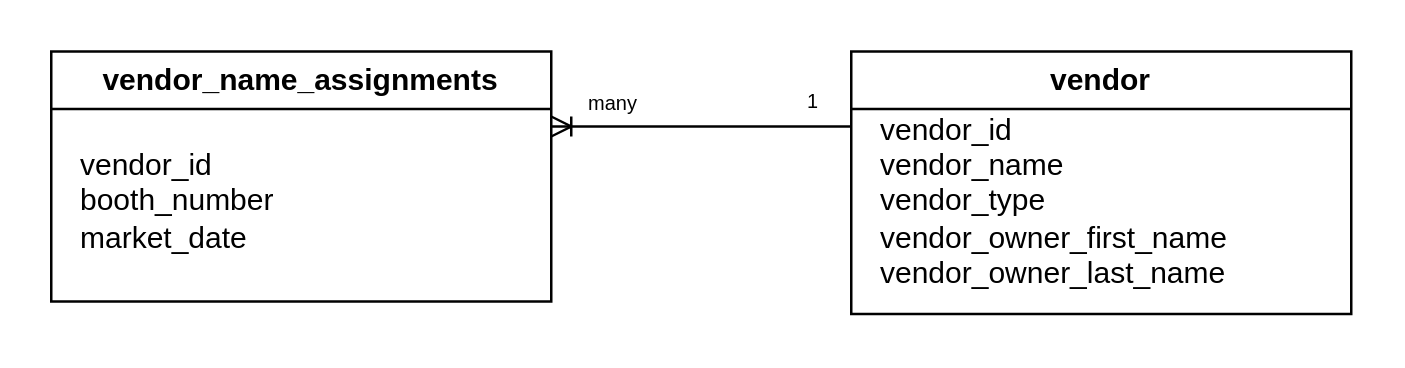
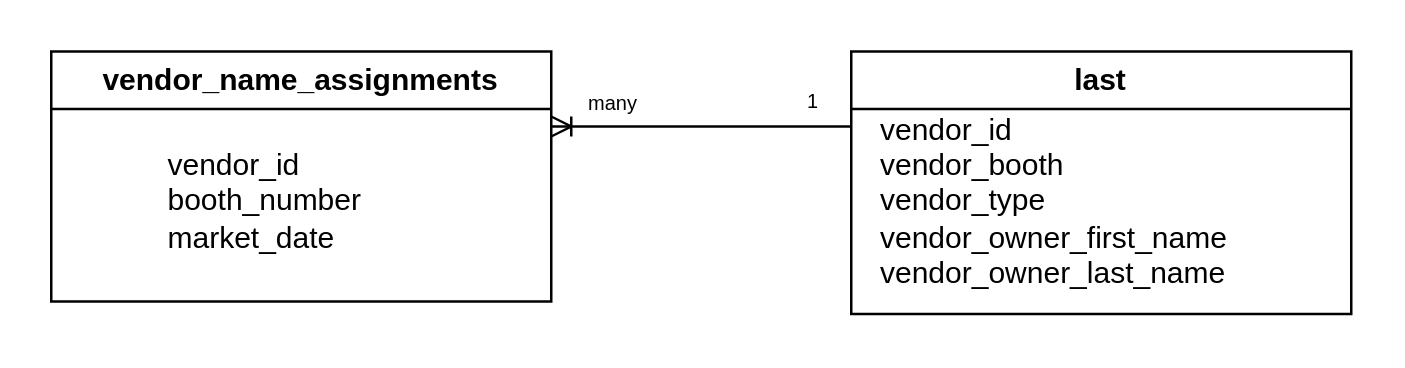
  <mxCell id="0" />
  <mxCell id="1" parent="0" />
  <mxCell id="2" value="vendor_name_assignments" style="swimlane;whiteSpace=wrap;html=1;" vertex="1" parent="1"><mxGeometry x="20" y="20" width="200" height="100" as="geometry" /></mxCell>
- <mxCell id="3" value="vendor_id&lt;div&gt;booth_number&lt;/div&gt;&lt;div&gt;market_date&lt;/div&gt;" style="text;html=1;align=left;verticalAlign=middle;resizable=0;points=[];autosize=1;strokeColor=none;fillColor=none;" vertex="1" parent="2"><mxGeometry x="10" y="30" width="100" height="60" as="geometry" /></mxCell>
- <mxCell id="4" value="vendor" style="swimlane;whiteSpace=wrap;html=1;" vertex="1" parent="1"><mxGeometry x="340" y="20" width="200" height="105" as="geometry" /></mxCell>
- <mxCell id="5" value="vendor_id&lt;div&gt;&lt;span style=&quot;background-color: initial;&quot;&gt;vendor_name&lt;/span&gt;&lt;/div&gt;&lt;div&gt;&lt;span style=&quot;background-color: initial;&quot;&gt;vendor_type&lt;/span&gt;&lt;/div&gt;&lt;div&gt;&lt;span style=&quot;background-color: initial;&quot;&gt;vendor_owner_first_name&lt;/span&gt;&lt;/div&gt;&lt;div&gt;&lt;span style=&quot;background-color: initial;&quot;&gt;vendor_owner_last_name&lt;/span&gt;&lt;/div&gt;" style="text;html=1;align=left;verticalAlign=middle;resizable=0;points=[];autosize=1;strokeColor=none;fillColor=none;" vertex="1" parent="4"><mxGeometry x="10" y="15" width="160" height="90" as="geometry" /></mxCell>
+ <mxCell id="3" value="vendor_id&lt;div&gt;booth_number&lt;/div&gt;&lt;div&gt;market_date&lt;/div&gt;" style="text;html=1;align=left;verticalAlign=middle;resizable=0;points=[];autosize=1;strokeColor=none;fillColor=none;" vertex="1" parent="2"><mxGeometry x="45" y="30" width="100" height="60" as="geometry" /></mxCell>
+ <mxCell id="4" value="last" style="swimlane;whiteSpace=wrap;html=1;" vertex="1" parent="1"><mxGeometry x="340" y="20" width="200" height="105" as="geometry" /></mxCell>
+ <mxCell id="5" value="vendor_id&lt;div&gt;&lt;span style=&quot;background-color: initial;&quot;&gt;vendor_booth&lt;/span&gt;&lt;/div&gt;&lt;div&gt;&lt;span style=&quot;background-color: initial;&quot;&gt;vendor_type&lt;/span&gt;&lt;/div&gt;&lt;div&gt;&lt;span style=&quot;background-color: initial;&quot;&gt;vendor_owner_first_name&lt;/span&gt;&lt;/div&gt;&lt;div&gt;&lt;span style=&quot;background-color: initial;&quot;&gt;vendor_owner_last_name&lt;/span&gt;&lt;/div&gt;" style="text;html=1;align=left;verticalAlign=middle;resizable=0;points=[];autosize=1;strokeColor=none;fillColor=none;" vertex="1" parent="4"><mxGeometry x="10" y="15" width="160" height="90" as="geometry" /></mxCell>
  <mxCell id="6" value="" style="fontSize=12;html=1;endArrow=ERoneToMany;rounded=0;" edge="1" parent="1"><mxGeometry width="100" height="100" relative="1" as="geometry"><mxPoint x="340" y="50" as="sourcePoint" /><mxPoint x="220" y="50" as="targetPoint" /></mxGeometry></mxCell>
  <mxCell id="7" value="1" style="text;html=1;strokeColor=none;fillColor=none;align=center;verticalAlign=middle;whiteSpace=wrap;overflow=hidden;fontSize=8;" vertex="1" parent="1"><mxGeometry x="310" y="30" width="30" height="20" as="geometry" /></mxCell>
  <mxCell id="8" value="&lt;font style=&quot;font-size: 8px;&quot;&gt;many&lt;/font&gt;" style="text;html=1;strokeColor=none;fillColor=none;align=center;verticalAlign=middle;whiteSpace=wrap;overflow=hidden;" vertex="1" parent="1"><mxGeometry x="230" y="30" width="30" height="20" as="geometry" /></mxCell>
